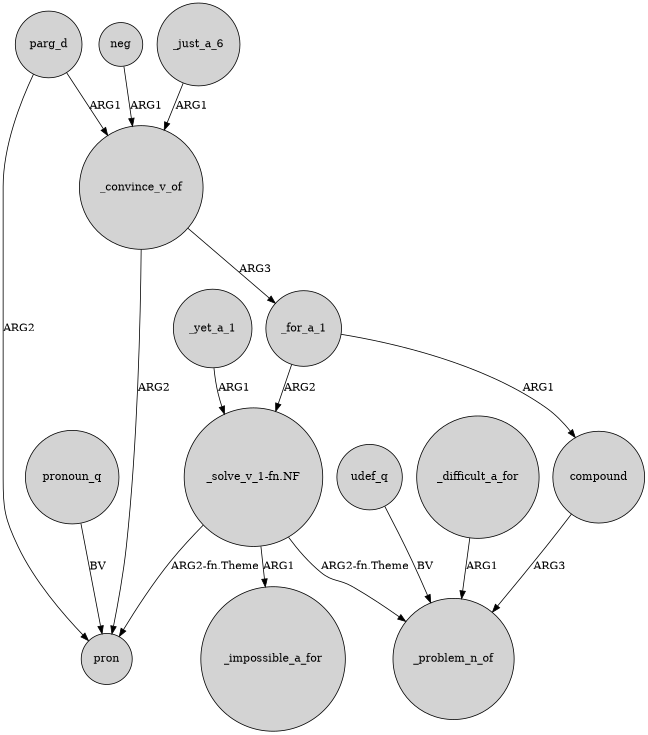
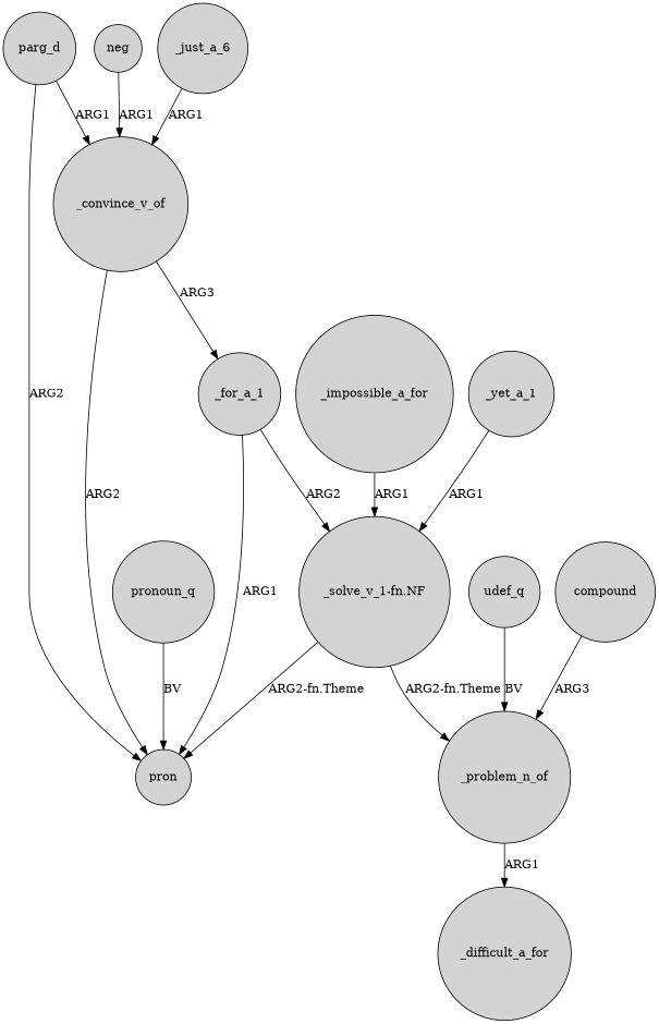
  digraph {
    node [shape=circle style=filled]
    n1 [label=_for_a_1]
    _convince_v_of
    pron
    "_solve_v_1-fn.NF"
    _problem_n_of
    parg_d
    compound
    udef_q
    neg
    _difficult_a_for
    _impossible_a_for
    n12 [label=_just_a_6]
    _yet_a_1
    pronoun_q
-   n1 -> compound [label=ARG1]
+   n1 -> pron [label=ARG1]
    n1 -> "_solve_v_1-fn.NF" [label=ARG2]
    _convince_v_of -> n1 [label=ARG3]
    _convince_v_of -> pron [label=ARG2]
    "_solve_v_1-fn.NF" -> pron [label="ARG2-fn.Theme"]
    "_solve_v_1-fn.NF" -> _problem_n_of [label="ARG2-fn.Theme"]
    parg_d -> _convince_v_of [label=ARG1]
    parg_d -> pron [label=ARG2]
    compound -> _problem_n_of [label=ARG3]
    udef_q -> _problem_n_of [label=BV]
    neg -> _convince_v_of [label=ARG1]
-   _difficult_a_for -> _problem_n_of [label=ARG1]
-   "_solve_v_1-fn.NF" -> _impossible_a_for [label=ARG1]
+   _problem_n_of -> _difficult_a_for [label=ARG1]
+   _impossible_a_for -> "_solve_v_1-fn.NF" [label=ARG1]
    n12 -> _convince_v_of [label=ARG1]
    _yet_a_1 -> "_solve_v_1-fn.NF" [label=ARG1]
    pronoun_q -> pron [label=BV]
  }
